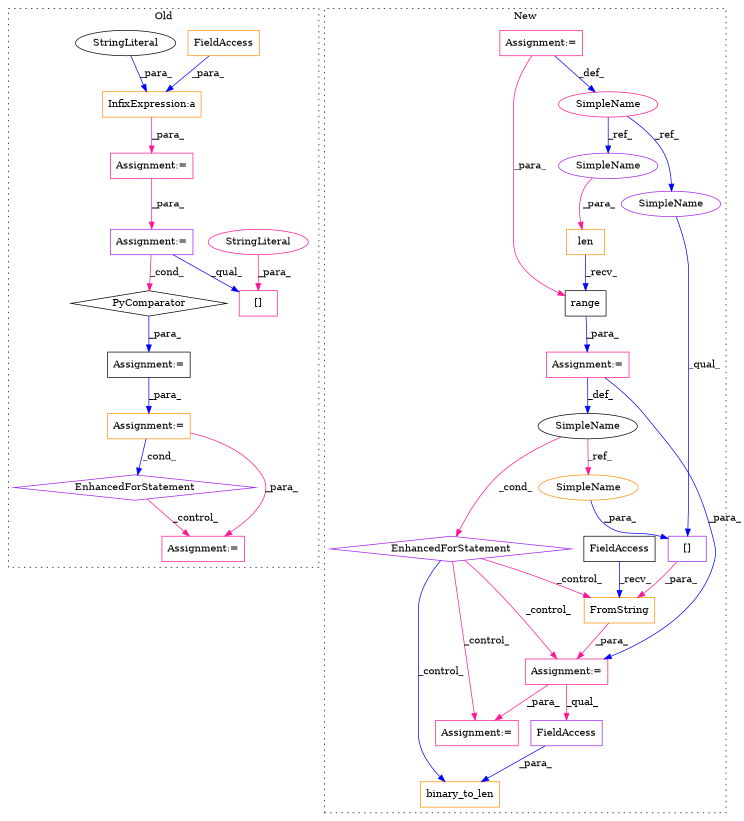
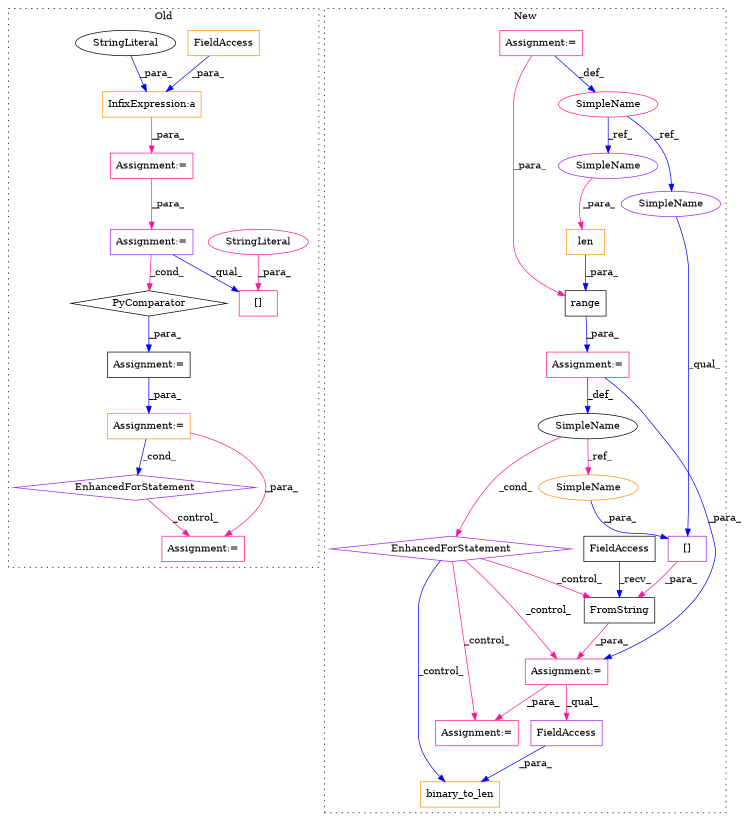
  digraph {
    node [a=7 color=deeppink l=1 s="13696,13788" shape=box]
    edge [color=blue]
    n1 [a=70 color=purple l="53,2" label=EnhancedForStatement shape=diamond]
    n2 [color=purple l=36 label="Assignment:=" s=13622]
    n3 [label="Assignment:=" s=13405]
    n4 [label="Assignment:=" s=13810]
    n5 [a=27 color=darkorange l=3 label="InfixExpression:a" s=13453]
    n6 [a=22 color=darkorange l=36 label=FieldAccess s=13417]
    n7 [a=2 l="4,1" label="[]" s="13502,13563"]
    n8 [a=45 l=57 label=StringLiteral s=13506 shape=ellipse]
    n9 [a=45 color=black l=3 label=StringLiteral s=13456 shape=ellipse]
    n10 [a=113 color=black l=36 label=PyComparator s=13622 shape=diamond]
    n11 [color=darkorange l="53,2" label="Assignment:="]
    n12 [color=black l=12 label="Assignment:=" s=13490]
-   n13 [a=32 color=darkorange l="11,1" label=FromString s="11957,11984"]
+   n13 [a=32 color=black l="11,1" label=FromString s="11957,11984"]
    n14 [a=32 color=darkorange l="4,1" label=len s="11893,11910"]
    n15 [a=22 color=black l=26 label=FieldAccess s=11930]
    n16 [a=22 color=purple l=20 label=FieldAccess s=12065]
    n17 [l="53,2" label="Assignment:=" s="11826,11912"]
    n18 [label="Assignment:=" s=11773]
    n19 [label="Assignment:=" s=12007]
    n20 [a=42 color=black label=SimpleName s=11883 shape=ellipse]
    n21 [label="Assignment:=" s=11929]
    n22 [a=70 color=purple l="53,2" label=EnhancedForStatement s="11826,11912" shape=diamond]
    n23 [a=32 color=black l="6,1" label=range s="11887,11911"]
    n24 [a=2 color=purple l="14,1" label="[]" s="11968,11983"]
    n25 [a=32 color=darkorange l="14,1" label=binary_to_len s="12051,12085"]
    n26 [a=42 l=13 label=SimpleName s=11760 shape=ellipse]
    n27 [a=42 color=darkorange label=SimpleName s=11982 shape=ellipse]
    n28 [a=42 color=purple l=13 label=SimpleName s=11897 shape=ellipse]
    n29 [a=42 color=purple l=13 label=SimpleName s=11968 shape=ellipse]
    subgraph cluster_1 {
      label=Old
      style=dotted
      n1
      n2
      n3
      n4
      n5
      n6
      n7
      n8
      n9
      n10
      n11
      n12
    }
    subgraph cluster_2 {
      label=New
      style=dotted
      n13
      n14
      n15
      n16
      n17
      n18
      n19
      n20
      n21
      n22
      n23
      n24
      n25
      n26
      n27
      n28
      n29
    }
    n1 -> n4 [color=deeppink label=_control_]
    n2 -> n7 [label=_qual_]
    n2 -> n10 [color=deeppink label=_cond_]
    n3 -> n2 [color=deeppink label=_para_]
    n5 -> n3 [color=deeppink label=_para_]
    n6 -> n5 [label=_para_]
    n8 -> n7 [color=deeppink label=_para_]
    n9 -> n5 [label=_para_]
    n10 -> n12 [label=_para_]
    n11 -> n1 [label=_cond_]
    n11 -> n4 [color=deeppink label=_para_]
    n12 -> n11 [label=_para_]
    n13 -> n21 [color=deeppink label=_para_]
-   n14 -> n23 [label=_recv_]
+   n14 -> n23 [label=_para_]
    n15 -> n13 [label=_recv_]
    n16 -> n25 [label=_para_]
    n17 -> n20 [label=_def_]
    n17 -> n21 [label=_para_]
    n18 -> n23 [color=deeppink label=_para_]
    n18 -> n26 [label=_def_]
    n20 -> n22 [color=deeppink label=_cond_]
    n20 -> n27 [color=deeppink label=_ref_]
    n21 -> n16 [color=deeppink label=_qual_]
    n21 -> n19 [color=deeppink label=_para_]
    n22 -> n13 [color=deeppink label=_control_]
    n22 -> n19 [color=deeppink label=_control_]
    n22 -> n21 [color=deeppink label=_control_]
    n22 -> n25 [label=_control_]
    n23 -> n17 [label=_para_]
    n24 -> n13 [color=deeppink label=_para_]
    n26 -> n28 [label=_ref_]
    n26 -> n29 [label=_ref_]
    n27 -> n24 [label=_para_]
    n28 -> n14 [color=deeppink label=_para_]
    n29 -> n24 [label=_qual_]
  }
